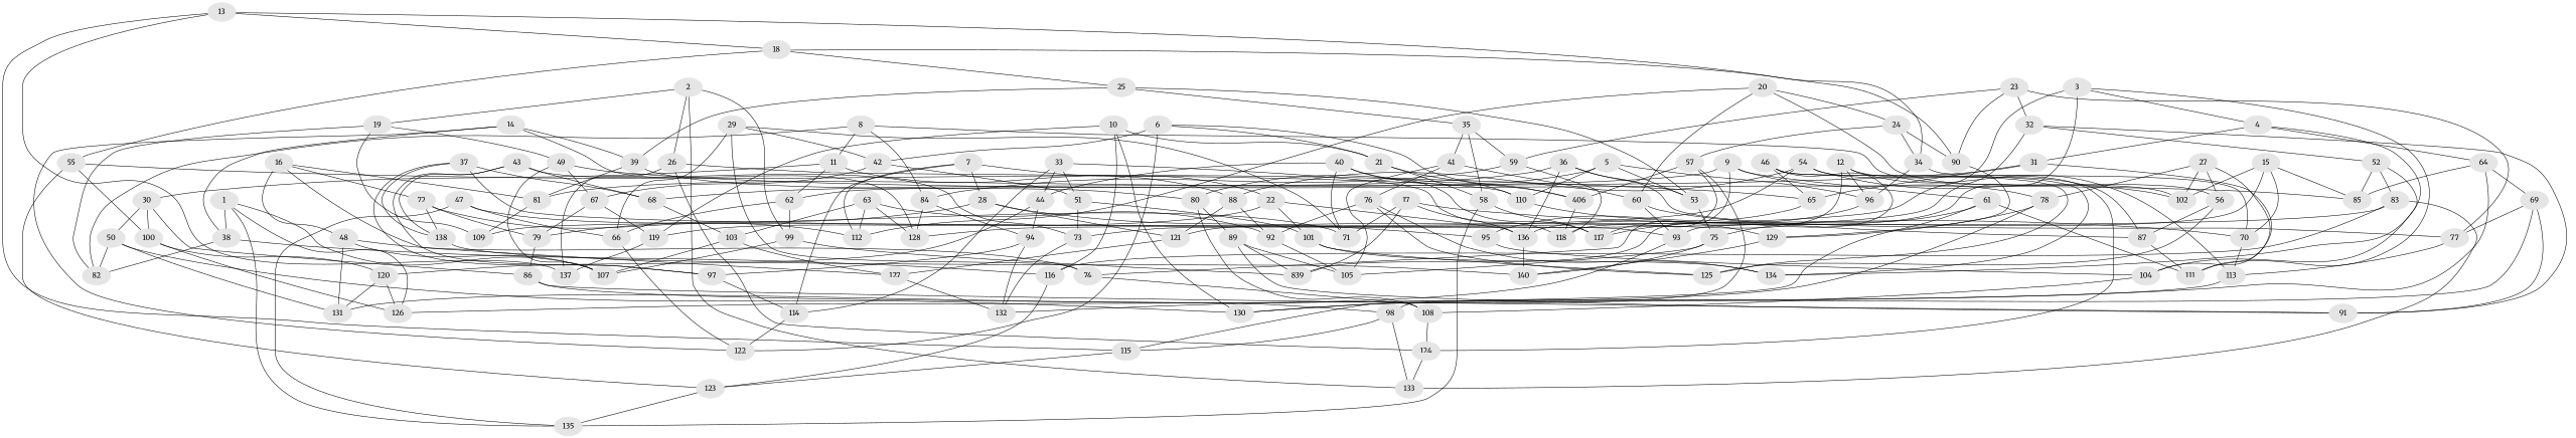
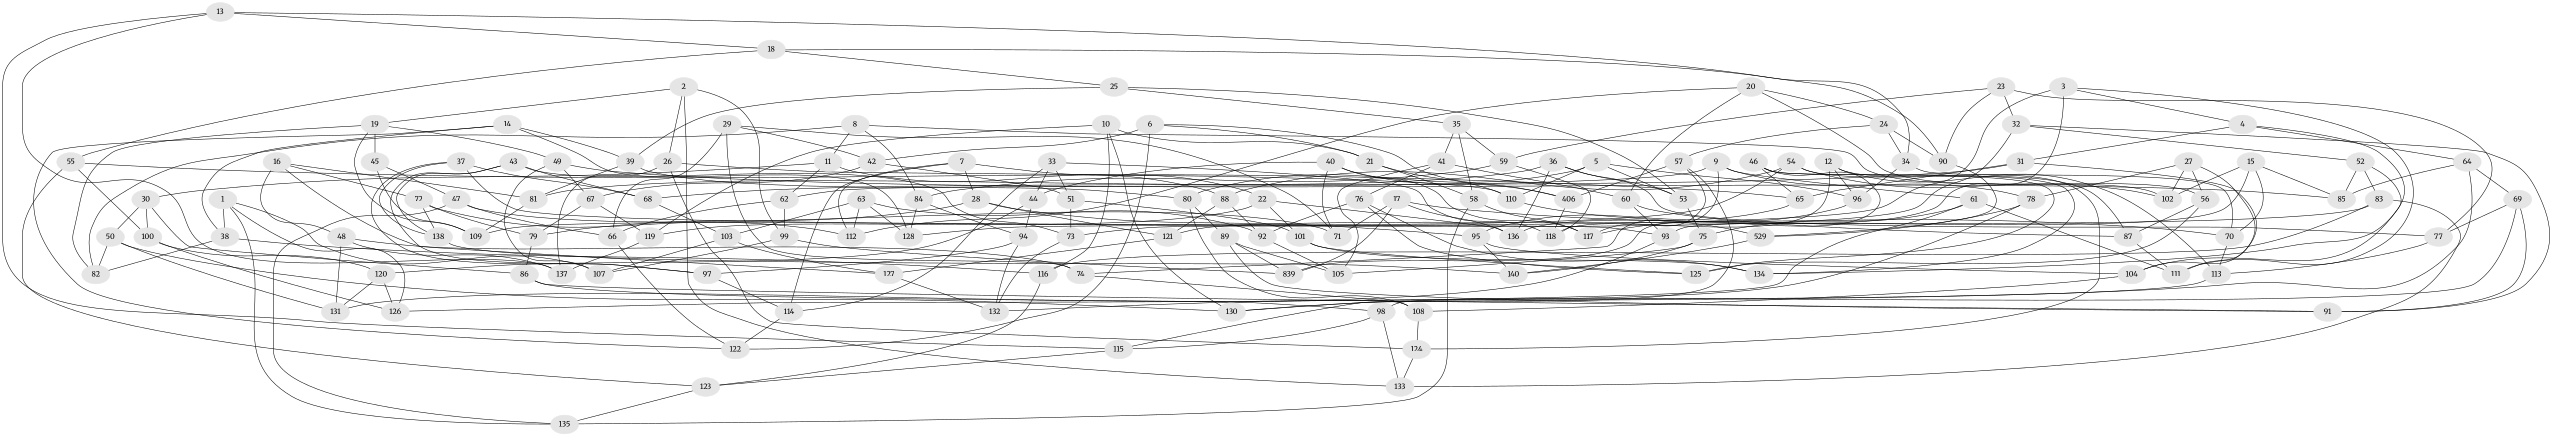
  graph {
    fontname=Merriweather
    node [color=gray90 fontname=Merriweather style=filled]
    edge [fontname=Merriweather]
    1
    38
    107
    126
    135
    82
    116
    2
    19
    26
    99
    133
+   45
    109
    49
    110
    124
    137
    n19 [label=839]
    3
    4
    111
    128
    136
    31
    64
    134
    65
    68
    104
    85
    69
    132
    5
    53
    80
    96
    75
    108
    89
    117
-   129
+   129 [label=529]
    6
    21
    42
    n46 [label=406]
    122
    58
    51
    67
    118
    7
    22
    28
    112
    114
    119
    101
    79
    95
    121
    8
    11
    84
    102
    62
    30
    88
    94
    9
    61
    74
    78
    66
    130
    10
    123
    50
    86
    100
    92
    12
    113
    13
    18
    34
    115
    25
    55
    90
    70
    14
    39
    81
    15
    93
    131
    16
    48
    72
    127
    138
    17
    71
    35
    47
    20
    24
    56
    60
    57
    125
    87
    23
    32
    59
    77
    52
    73
    91
    41
    27
    140
    29
    98
    120
    103
    83
    33
    44
    76
    105
    36
    37
    97
    40
    43
    46
    54
    63
    1 -- 38
    1 -- 107
    1 -- 126
    1 -- 135
    38 -- 82
    38 -- 116
    116 -- 123
    2 -- 19
    2 -- 26
    2 -- 99
    2 -- 133
    19 -- 82
+   19 -- 45
    19 -- 109
    19 -- 49
    26 -- 110
    26 -- 124
    26 -- 137
    99 -- 107
    99 -- n19
+   45 -- 109
+   45 -- 47
    49 -- 107
    49 -- 85
    49 -- 67
    110 -- 129
    124 -- 133
    3 -- 4
    3 -- 111
    3 -- 128
    3 -- 136
    4 -- 31
    4 -- 64
    4 -- 134
    31 -- 65
    31 -- 68
    31 -- 104
    64 -- 85
    64 -- 69
    64 -- 132
    65 -- 95
    68 -- 103
    104 -- 108
    69 -- 77
    69 -- 91
    69 -- 98
    5 -- 110
    5 -- 53
    5 -- 80
    5 -- 96
    53 -- 75
    80 -- 108
    80 -- 89
    96 -- 117
    75 -- 140
    75 -- 105
    108 -- 124
    89 -- n19
    89 -- 91
    89 -- 105
    129 -- 140
    6 -- 21
    6 -- 42
    6 -- n46
    6 -- 122
    21 -- 110
    21 -- 58
    42 -- 51
    42 -- 67
    n46 -- 118
    58 -- 135
    58 -- 117
    51 -- 101
    51 -- 73
    67 -- 119
    67 -- 79
    7 -- 22
    7 -- 28
    7 -- 112
    7 -- 114
    22 -- 136
    22 -- 119
    22 -- 101
    28 -- 79
    28 -- 95
    28 -- 121
    114 -- 122
    119 -- 137
    101 -- 134
    101 -- 125
    79 -- 86
    95 -- 104
-   136 -- 140
+   95 -- 140
    121 -- 127
    8 -- 82
    8 -- 11
    8 -- 84
    8 -- 102
    11 -- 62
    11 -- 30
    11 -- 88
    84 -- 128
    84 -- 94
    62 -- 99
    62 -- 66
    30 -- 50
    30 -- 86
    30 -- 100
    88 -- 121
    88 -- 92
    94 -- 132
    94 -- 97
    9 -- 62
    9 -- 61
    9 -- 74
    9 -- 78
    61 -- 126
    61 -- 111
    61 -- 75
    74 -- 108
    78 -- 129
    78 -- 130
    66 -- 122
    10 -- 116
    10 -- 21
    10 -- 119
    10 -- 130
    123 -- 135
    50 -- 82
    50 -- 130
    50 -- 131
    86 -- 91
    86 -- 98
    100 -- 126
    100 -- 120
    92 -- 105
    12 -- 124
    12 -- 96
    12 -- 118
    12 -- 113
    113 -- 130
    13 -- 137
    13 -- 18
    13 -- 34
    13 -- 115
    18 -- 25
    18 -- 55
    18 -- 90
    34 -- 96
    34 -- 70
    115 -- 123
    25 -- 53
    25 -- 39
    25 -- 35
    55 -- 65
    55 -- 123
    55 -- 100
    90 -- 129
    70 -- 113
    14 -- 38
    14 -- 128
    14 -- 122
    14 -- 39
    39 -- 80
    39 -- 81
    81 -- 109
    15 -- 85
    15 -- 102
    15 -- 70
    15 -- 93
    93 -- 131
    16 -- 81
    16 -- 48
    16 -- 72
    16 -- 127
-   48 -- 107
+   48 -- 137
    48 -- 74
    48 -- 131
    72 -- 112
    72 -- 79
    72 -- 138
    127 -- 132
    138 -- 140
    17 -- n19
    17 -- 136
    17 -- 70
    17 -- 71
    35 -- 58
    35 -- 59
    35 -- 41
    47 -- 135
    47 -- 66
    47 -- 71
    20 -- 112
    20 -- 24
    20 -- 56
    20 -- 60
    24 -- 34
    24 -- 90
    24 -- 57
    56 -- 125
    56 -- 87
    60 -- 93
    60 -- 87
    57 -- 117
    57 -- n46
    57 -- 115
    87 -- 111
    23 -- 90
    23 -- 32
    23 -- 59
    23 -- 77
    32 -- 52
    32 -- 73
    32 -- 91
    59 -- 118
    59 -- 84
    77 -- 113
    52 -- 104
    52 -- 85
    52 -- 83
    73 -- 132
    41 -- 60
    41 -- 76
    41 -- 105
    27 -- 111
    27 -- 102
    27 -- 78
    27 -- 56
    29 -- 42
    29 -- 74
    29 -- 66
    29 -- 71
    98 -- 133
    98 -- 115
    120 -- 126
    120 -- 131
    103 -- 107
    103 -- 127
    83 -- 116
    83 -- 133
    83 -- 121
    33 -- 51
    33 -- 118
    33 -- 114
    33 -- 44
    44 -- 94
    44 -- 120
    76 -- 134
    76 -- 92
    76 -- 125
    36 -- 136
    36 -- 53
    36 -- 81
    36 -- 77
    37 -- 68
    37 -- 93
    37 -- 138
    37 -- 97
    97 -- 114
    40 -- 117
    40 -- n46
    40 -- 71
    40 -- 44
    43 -- 68
    43 -- 138
    43 -- 73
    43 -- 97
    46 -- n19
    46 -- 134
    46 -- 65
    46 -- 125
    54 -- 109
    54 -- 102
    54 -- 88
    54 -- 87
    63 -- 128
    63 -- 112
    63 -- 92
    63 -- 103
  }
